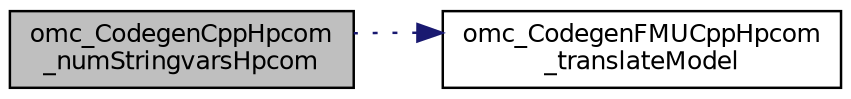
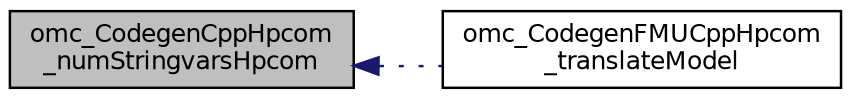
  digraph {
    rankdir=LR
    node [color=black fontname=Helvetica fontsize=10 shape=record style=filled]
    n1 [fillcolor=grey75 fontcolor=black height=0.2 label="omc_CodegenCppHpcom\l_numStringvarsHpcom" width=0.4]
    n2 [fillcolor=white height=0.2 label="omc_CodegenFMUCppHpcom\l_translateModel" width=0.4]
-   n2 -> n1 [color=midnightblue dir=back fontname=Helvetica fontsize=10 labelfontname=Helvetica labelfontsize=10 style=dotted]
+   n1 -> n2 [color=midnightblue dir=back fontname=Helvetica fontsize=10 labelfontname=Helvetica labelfontsize=10 style=dotted]
  }
